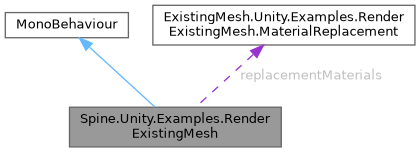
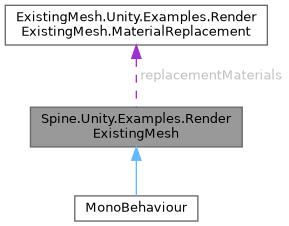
  digraph {
    node [color=gray40 fillcolor=white fontname=Helvetica fontsize=10 shape=box style=filled]
    edge [dir=back fontname=Helvetica fontsize=10 labelfontname=Helvetica labelfontsize=10]
    n1 [fillcolor=grey60 fontcolor=black height=0.2 label="Spine.Unity.Examples.Render\lExistingMesh" width=0.4]
    n2 [height=0.2 label=MonoBehaviour width=0.4]
    n3 [height=0.2 label="ExistingMesh.Unity.Examples.Render\lExistingMesh.MaterialReplacement" width=0.4]
-   n2 -> n1 [color=steelblue1 style=solid]
+   n1 -> n2 [color=steelblue1 style=solid]
    n3 -> n1 [color=darkorchid3 fontcolor=grey label=" replacementMaterials" style=dashed]
  }
